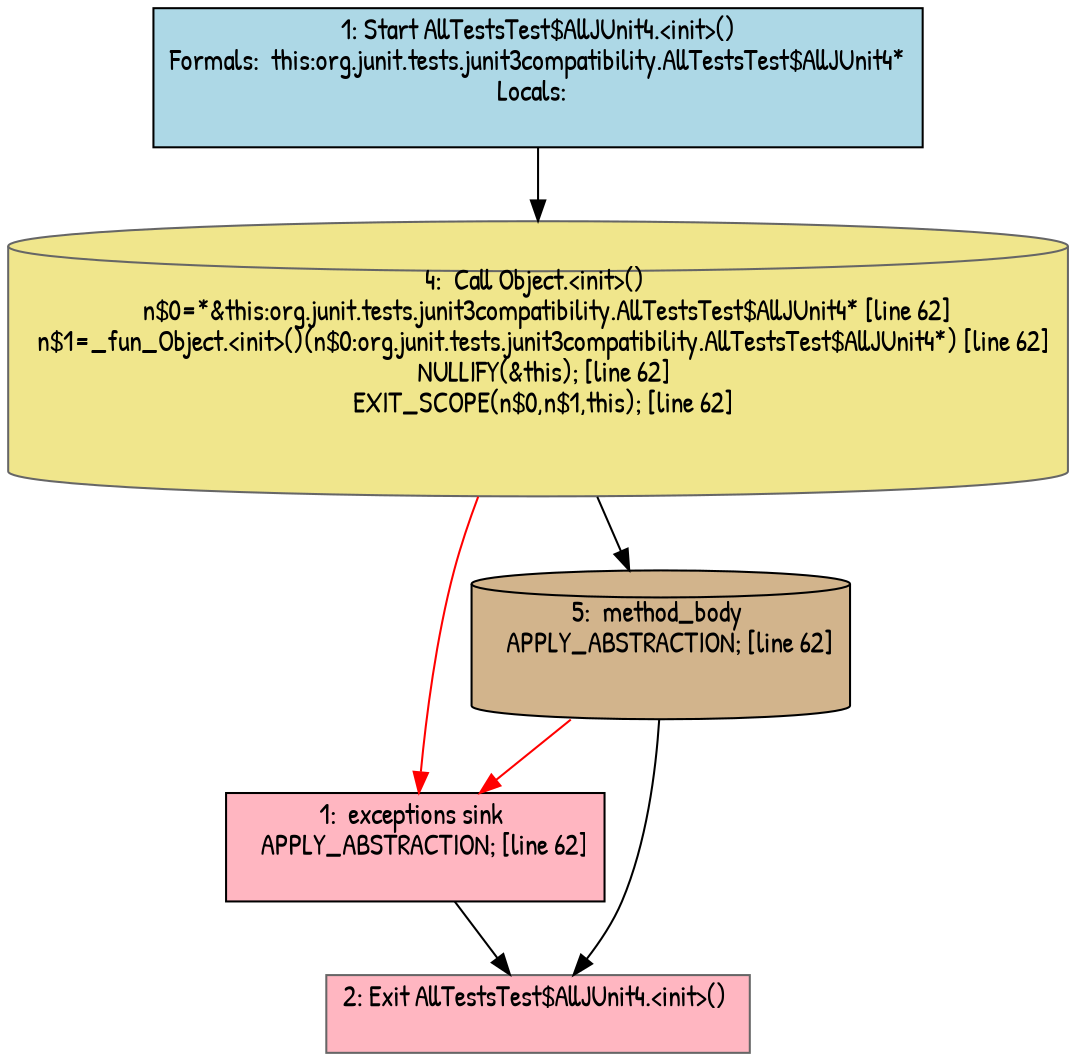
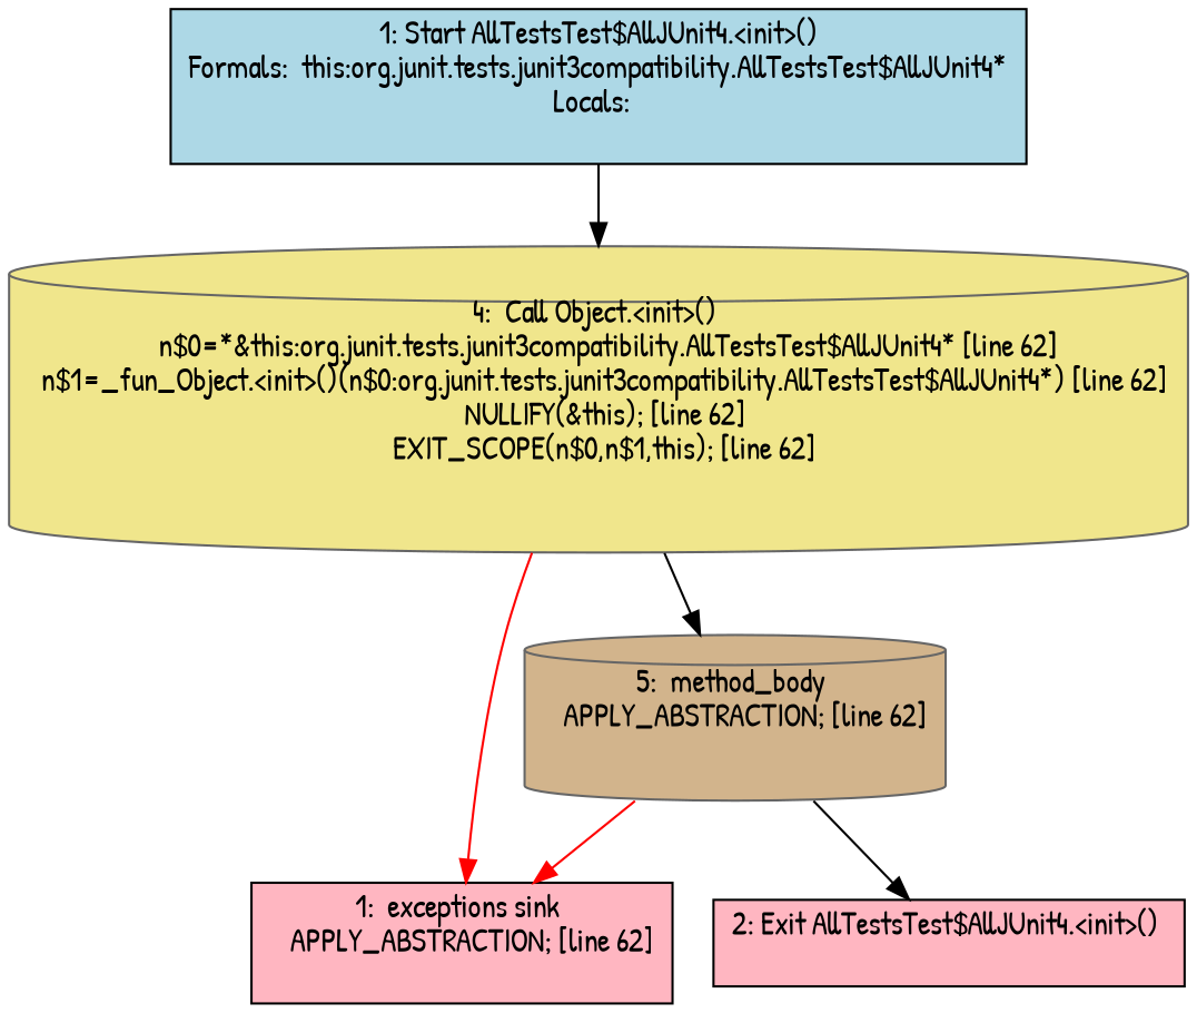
  digraph {
    fontname="Patrick Hand"
    node [color=gray40 fillcolor=lightpink fontname="Patrick Hand" shape=box style=filled]
    edge [fontname="Patrick Hand"]
    n1 [color=black fillcolor=lightblue label="1: Start AllTestsTest$AllJUnit4.<init>()\nFormals:  this:org.junit.tests.junit3compatibility.AllTestsTest$AllJUnit4*\nLocals:  \n  "]
    n2 [fillcolor=khaki label="4:  Call Object.<init>() \n   n$0=*&this:org.junit.tests.junit3compatibility.AllTestsTest$AllJUnit4* [line 62]\n  n$1=_fun_Object.<init>()(n$0:org.junit.tests.junit3compatibility.AllTestsTest$AllJUnit4*) [line 62]\n  NULLIFY(&this); [line 62]\n  EXIT_SCOPE(n$0,n$1,this); [line 62]\n " shape=cylinder]
    n3 [color=black label="1:  exceptions sink \n   APPLY_ABSTRACTION; [line 62]\n "]
-   n4 [color=black fillcolor=tan label="5:  method_body \n   APPLY_ABSTRACTION; [line 62]\n " shape=cylinder]
-   n5 [label="2: Exit AllTestsTest$AllJUnit4.<init>() \n  "]
+   n4 [fillcolor=tan label="5:  method_body \n   APPLY_ABSTRACTION; [line 62]\n " shape=cylinder]
+   n5 [color=black label="2: Exit AllTestsTest$AllJUnit4.<init>() \n  "]
    n1 -> n2
    n2 -> n3 [color=red]
    n2 -> n4
-   n3 -> n5
    n4 -> n3 [color=red]
    n4 -> n5
  }
